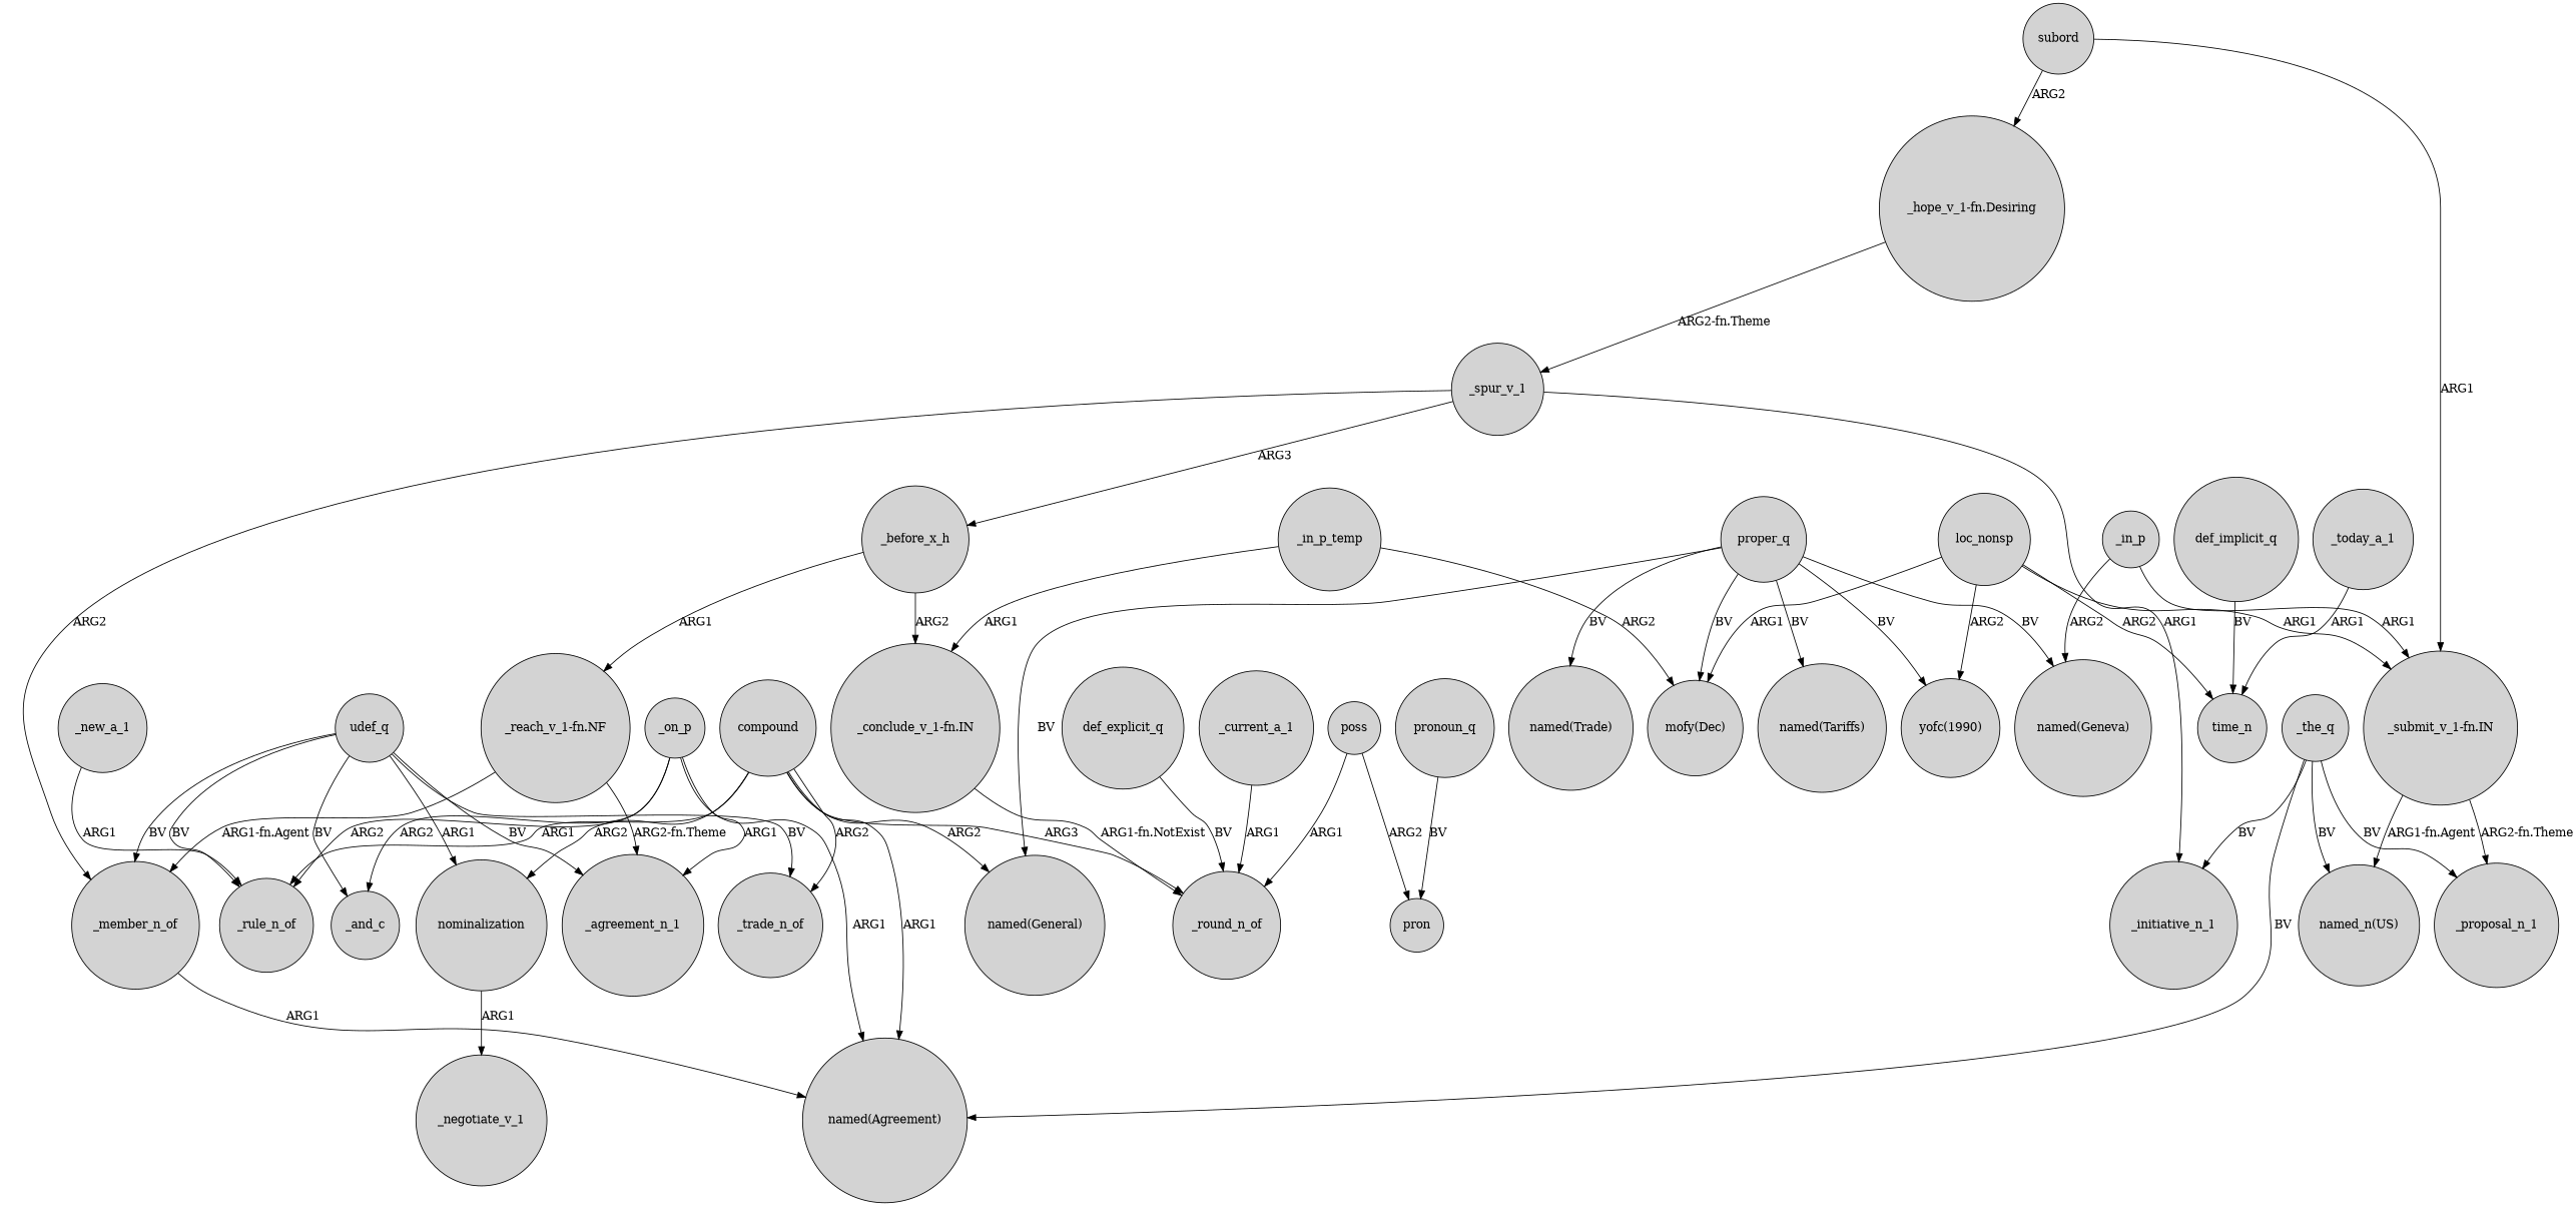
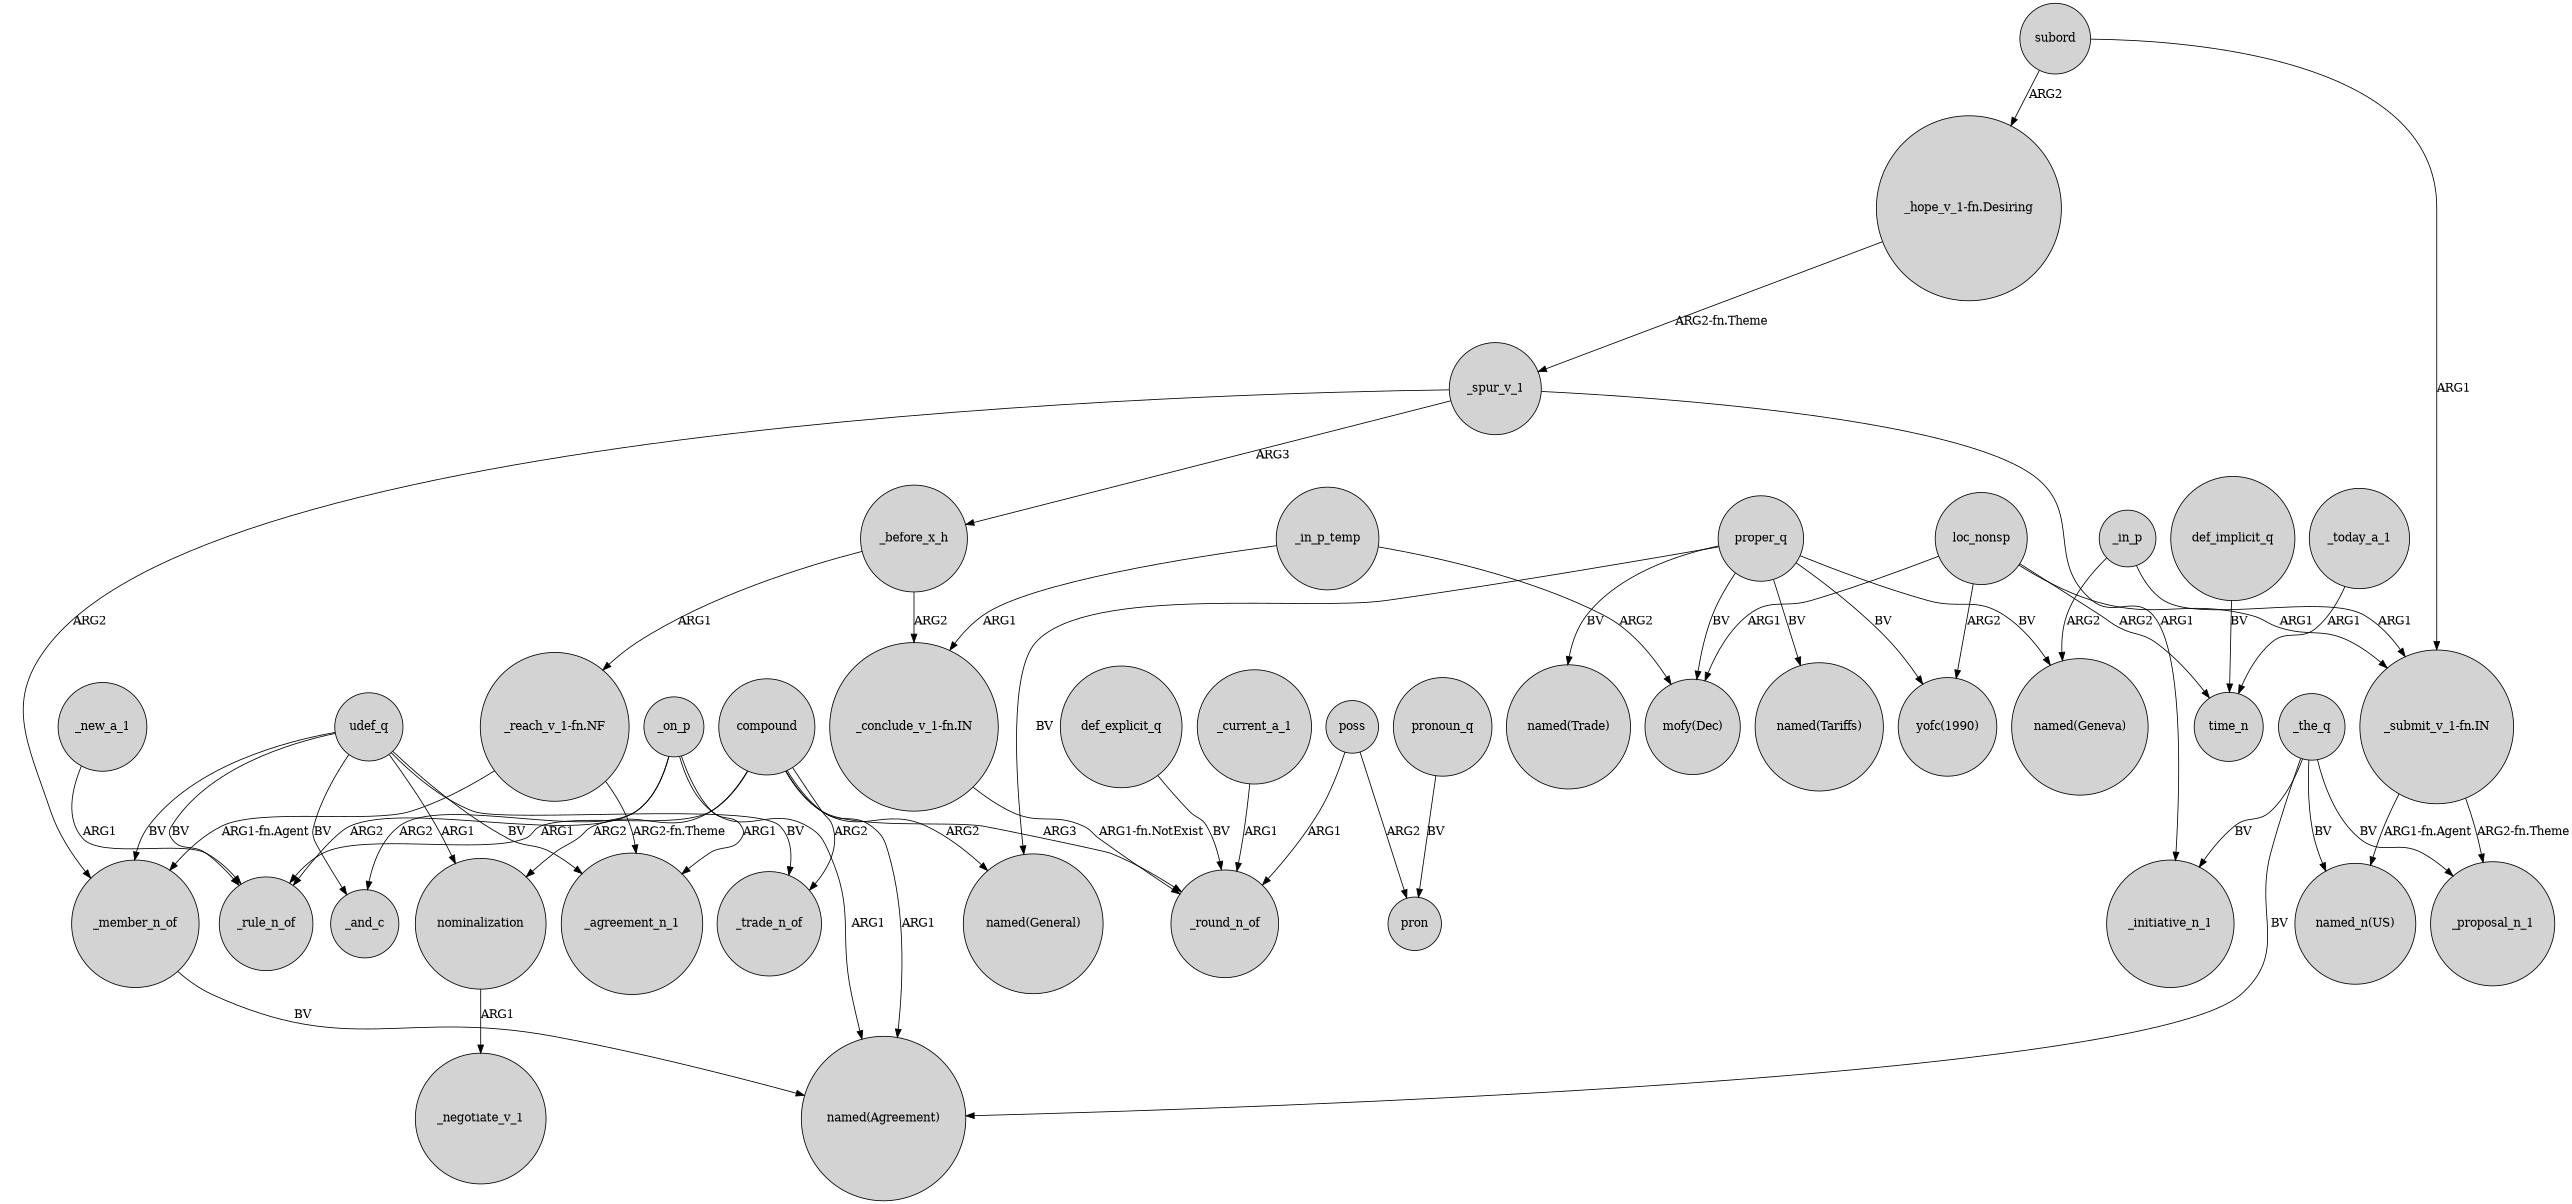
  digraph {
    node [shape=circle style=filled]
    udef_q
    _rule_n_of
    _trade_n_of
    nominalization
    _member_n_of
    _agreement_n_1
    _and_c
    _negotiate_v_1
    "named(Agreement)"
    _the_q
    _proposal_n_1
    "named_n(US)"
    _initiative_n_1
    _before_x_h
    "_conclude_v_1-fn.IN"
    "_reach_v_1-fn.NF"
    _round_n_of
    _today_a_1
    time_n
    poss
    pron
    _spur_v_1
    _in_p_temp
    "mofy(Dec)"
    compound
    "named(General)"
    proper_q
    "named(Tariffs)"
    "named(Trade)"
    "yofc(1990)"
    "named(Geneva)"
    def_explicit_q
    _in_p
    "_submit_v_1-fn.IN"
    _current_a_1
    subord
    "_hope_v_1-fn.Desiring"
    loc_nonsp
    _on_p
    pronoun_q
    def_implicit_q
    _new_a_1
    udef_q -> _rule_n_of [label=BV]
    udef_q -> _trade_n_of [label=BV]
    udef_q -> nominalization [label=ARG1]
    udef_q -> _member_n_of [label=BV]
    udef_q -> _agreement_n_1 [label=BV]
    udef_q -> _and_c [label=BV]
    nominalization -> _negotiate_v_1 [label=ARG1]
-   _member_n_of -> "named(Agreement)" [label=ARG1]
+   _member_n_of -> "named(Agreement)" [label=BV]
    _the_q -> "named(Agreement)" [label=BV]
    _the_q -> _proposal_n_1 [label=BV]
    _the_q -> "named_n(US)" [label=BV]
    _the_q -> _initiative_n_1 [label=BV]
    _before_x_h -> "_conclude_v_1-fn.IN" [label=ARG2]
    _before_x_h -> "_reach_v_1-fn.NF" [label=ARG1]
    "_conclude_v_1-fn.IN" -> _round_n_of [label="ARG1-fn.NotExist"]
    "_reach_v_1-fn.NF" -> _member_n_of [label="ARG1-fn.Agent"]
    "_reach_v_1-fn.NF" -> _agreement_n_1 [label="ARG2-fn.Theme"]
    _today_a_1 -> time_n [label=ARG1]
    poss -> _round_n_of [label=ARG1]
    poss -> pron [label=ARG2]
    _spur_v_1 -> _member_n_of [label=ARG2]
    _spur_v_1 -> _initiative_n_1 [label=ARG1]
    _spur_v_1 -> _before_x_h [label=ARG3]
    _in_p_temp -> "_conclude_v_1-fn.IN" [label=ARG1]
    _in_p_temp -> "mofy(Dec)" [label=ARG2]
    compound -> _rule_n_of [label=ARG1]
    compound -> _trade_n_of [label=ARG2]
    compound -> nominalization [label=ARG2]
    compound -> "named(Agreement)" [label=ARG1]
    compound -> _round_n_of [label=ARG3]
    compound -> "named(General)" [label=ARG2]
    proper_q -> "mofy(Dec)" [label=BV]
    proper_q -> "named(General)" [label=BV]
    proper_q -> "named(Tariffs)" [label=BV]
    proper_q -> "named(Trade)" [label=BV]
    proper_q -> "yofc(1990)" [label=BV]
    proper_q -> "named(Geneva)" [label=BV]
    def_explicit_q -> _round_n_of [label=BV]
    _in_p -> "named(Geneva)" [label=ARG2]
    _in_p -> "_submit_v_1-fn.IN" [label=ARG1]
    "_submit_v_1-fn.IN" -> _proposal_n_1 [label="ARG2-fn.Theme"]
    "_submit_v_1-fn.IN" -> "named_n(US)" [label="ARG1-fn.Agent"]
    _current_a_1 -> _round_n_of [label=ARG1]
    subord -> "_submit_v_1-fn.IN" [label=ARG1]
    subord -> "_hope_v_1-fn.Desiring" [label=ARG2]
    "_hope_v_1-fn.Desiring" -> _spur_v_1 [label="ARG2-fn.Theme"]
    loc_nonsp -> time_n [label=ARG2]
    loc_nonsp -> "mofy(Dec)" [label=ARG1]
    loc_nonsp -> "yofc(1990)" [label=ARG2]
    loc_nonsp -> "_submit_v_1-fn.IN" [label=ARG1]
    _on_p -> _rule_n_of [label=ARG2]
    _on_p -> _agreement_n_1 [label=ARG1]
    _on_p -> _and_c [label=ARG2]
    _on_p -> "named(Agreement)" [label=ARG1]
    pronoun_q -> pron [label=BV]
    def_implicit_q -> time_n [label=BV]
    _new_a_1 -> _rule_n_of [label=ARG1]
  }
